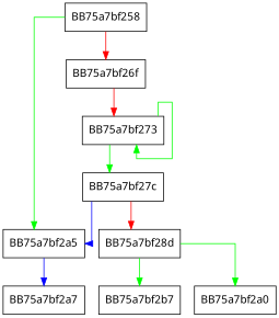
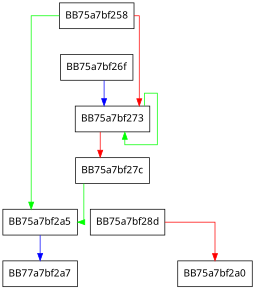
  digraph {
    fontname="Noto Sans"
    splines=ortho
    node [fontname="Noto Sans" shape=box]
    edge [color=green fontname="Noto Sans"]
    BB75a7bf258
    BB75a7bf2a5
    BB75a7bf26f
-   BB75a7bf2a7
+   BB75a7bf2a7 [label=BB77a7bf2a7]
    BB75a7bf273
    BB75a7bf27c
    BB75a7bf28d
-   BB75a7bf2b7
    BB75a7bf2a0
    BB75a7bf258 -> BB75a7bf2a5
-   BB75a7bf258 -> BB75a7bf26f [color=red]
+   BB75a7bf258 -> BB75a7bf273 [color=red]
    BB75a7bf2a5 -> BB75a7bf2a7 [color=blue]
-   BB75a7bf26f -> BB75a7bf273 [color=red]
+   BB75a7bf26f -> BB75a7bf273 [color=blue]
    BB75a7bf273 -> BB75a7bf273
-   BB75a7bf273 -> BB75a7bf27c
-   BB75a7bf27c -> BB75a7bf2a5 [color=blue]
-   BB75a7bf27c -> BB75a7bf28d [color=red]
-   BB75a7bf28d -> BB75a7bf2b7
-   BB75a7bf28d -> BB75a7bf2a0
+   BB75a7bf273 -> BB75a7bf27c [color=red]
+   BB75a7bf27c -> BB75a7bf2a5
+   BB75a7bf28d -> BB75a7bf2a0 [color=red]
  }
